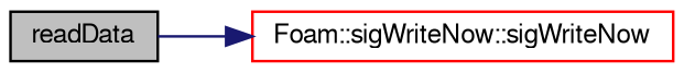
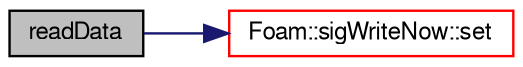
  digraph {
    rankdir=LR
    node [fontname=FreeSans fontsize=10 shape=record]
    n1 [color=black fillcolor=grey75 fontcolor=black height=0.2 label=readData style=filled width=0.4]
-   n2 [color=red height=0.2 label="Foam::sigWriteNow::sigWriteNow" width=0.4]
+   n2 [color=red height=0.2 label="Foam::sigWriteNow::set" width=0.4]
    n1 -> n2 [color=midnightblue fontname=FreeSans fontsize=10 labelfontname=FreeSans labelfontsize=10 style=solid]
  }
